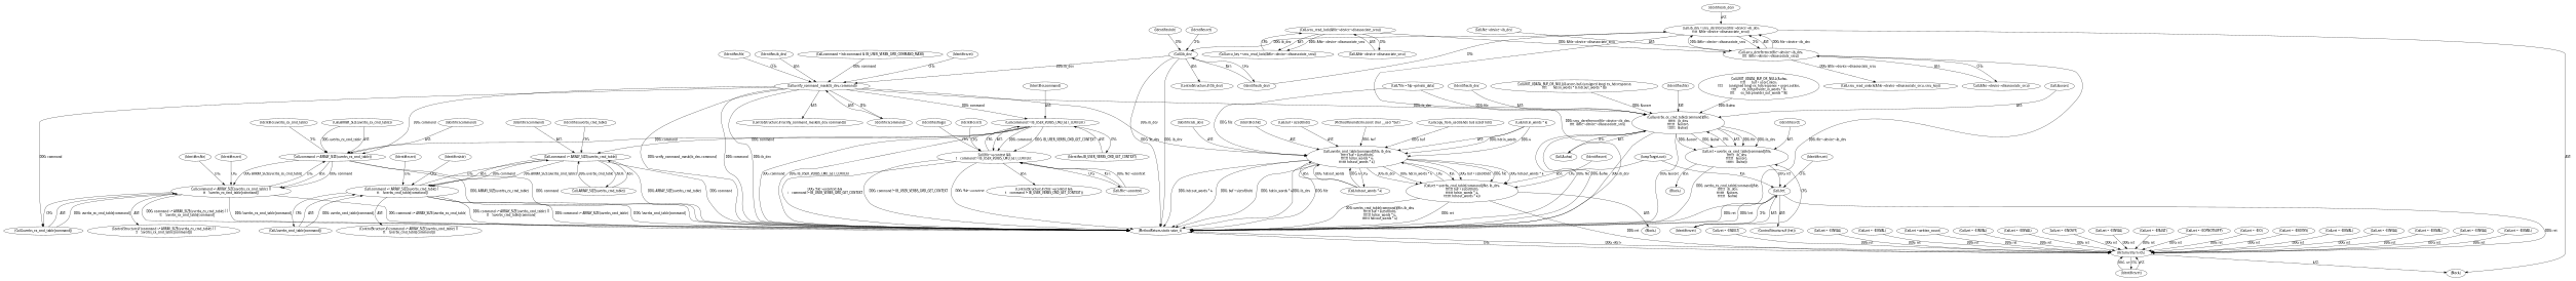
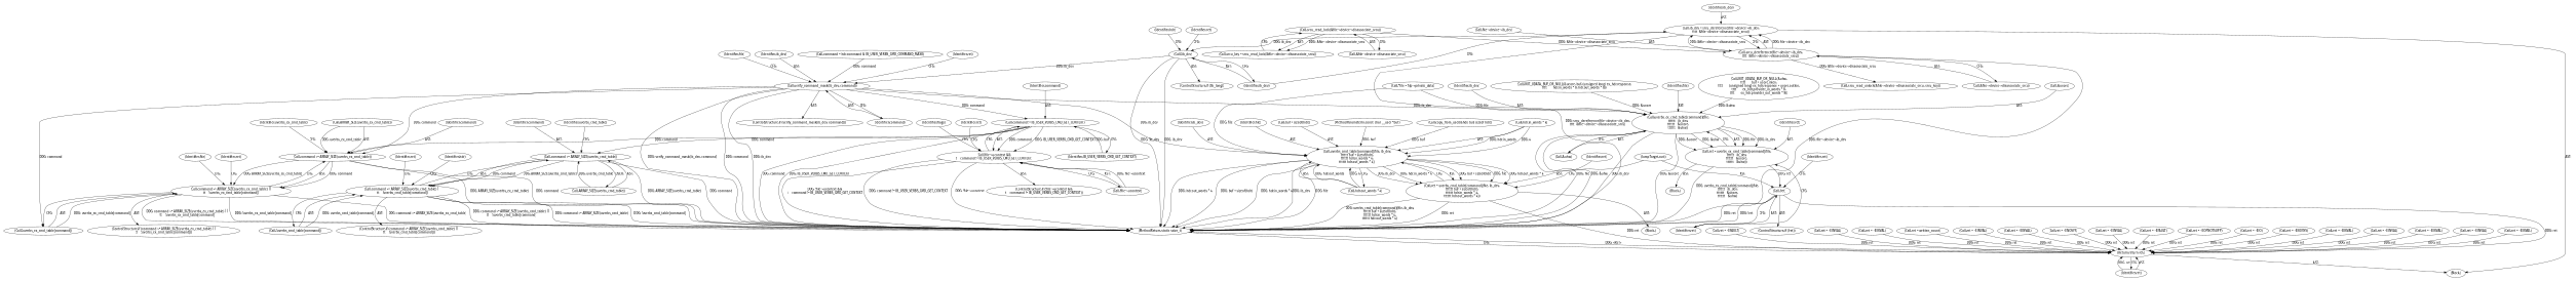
  digraph {
    fontname="Fira Sans"
    node [fontname="Fira Sans"]
    edge [fontname="Fira Sans"]
    n1 [label="(Call,ib_dev = srcu_dereference(file->device->ib_dev,\n\t\t\t\t  &file->device->disassociate_srcu))"]
    n2 [label="(Call,srcu_dereference(file->device->ib_dev,\n\t\t\t\t  &file->device->disassociate_srcu))"]
    n3 [label="(Call,!ib_dev)"]
    n4 [label="(Block,)"]
    n5 [label="(MethodReturn,static ssize_t)"]
    n6 [label="(Call,srcu_read_unlock(&file->device->disassociate_srcu, srcu_key))"]
    n7 [label="(Call,&file->device->disassociate_srcu)"]
    n8 [label="(Call,verify_command_mask(ib_dev, command))"]
-   n9 [label="(ControlStructure,if (!ib_dev))"]
+   n9 [label="(ControlStructure,if (!ib_long))"]
    n10 [label="(Identifier,ib_dev)"]
    n11 [label="(Return,return ret;)"]
    n12 [label="(Call,srcu_read_lock(&file->device->disassociate_srcu))"]
    n13 [label="(Call,srcu_key = srcu_read_lock(&file->device->disassociate_srcu))"]
    n14 [label="(Call,&file->device->disassociate_srcu)"]
    n15 [label="(Call,command != IB_USER_VERBS_CMD_GET_CONTEXT)"]
    n16 [label="(Call,command >= ARRAY_SIZE(uverbs_ex_cmd_table))"]
    n17 [label="(Call,uverbs_cmd_table[command](file, ib_dev,\n\t\t\t\t\t\t buf + sizeof(hdr),\n\t\t\t\t\t\t hdr.in_words * 4,\n\t\t\t\t\t\t hdr.out_words * 4))"]
    n18 [label="(Call,uverbs_ex_cmd_table[command](file,\n\t\t\t\t\t\t   ib_dev,\n\t\t\t\t\t\t   &ucore,\n\t\t\t\t\t\t   &uhw))"]
    n19 [label="(ControlStructure,if (verify_command_mask(ib_dev, command)))"]
    n20 [label="(Identifier,command)"]
    n21 [label="(Call,!uverbs_ex_cmd_table[command])"]
    n22 [label="(Call,command >= ARRAY_SIZE(uverbs_cmd_table))"]
    n23 [label="(Call,!file->ucontext &&\n\t    command != IB_USER_VERBS_CMD_GET_CONTEXT)"]
    n24 [label="(Identifier,IB_USER_VERBS_CMD_GET_CONTEXT)"]
    n25 [label="(Call,command >= ARRAY_SIZE(uverbs_cmd_table) ||\n\t\t    !uverbs_cmd_table[command])"]
    n26 [label="(Call,ARRAY_SIZE(uverbs_cmd_table))"]
    n27 [label="(Call,command >= ARRAY_SIZE(uverbs_ex_cmd_table) ||\n\t\t    !uverbs_ex_cmd_table[command])"]
    n28 [label="(Call,ret = uverbs_cmd_table[command](file, ib_dev,\n\t\t\t\t\t\t buf + sizeof(hdr),\n\t\t\t\t\t\t hdr.in_words * 4,\n\t\t\t\t\t\t hdr.out_words * 4))"]
    n29 [label="(Call,hdr.out_words * 4)"]
    n30 [label="(Call,ret = uverbs_ex_cmd_table[command](file,\n\t\t\t\t\t\t   ib_dev,\n\t\t\t\t\t\t   &ucore,\n\t\t\t\t\t\t   &uhw))"]
    n31 [label="(Call,&uhw)"]
    n32 [label="(ControlStructure,if (!file->ucontext &&\n\t    command != IB_USER_VERBS_CMD_GET_CONTEXT))"]
    n33 [label="(Call,!file->ucontext)"]
    n34 [label="(Call,!uverbs_cmd_table[command])"]
    n35 [label="(ControlStructure,if (command >= ARRAY_SIZE(uverbs_cmd_table) ||\n\t\t    !uverbs_cmd_table[command]))"]
    n36 [label="(ControlStructure,if (command >= ARRAY_SIZE(uverbs_ex_cmd_table) ||\n\t\t    !uverbs_ex_cmd_table[command]))"]
    n37 [label="(Call,ARRAY_SIZE(uverbs_ex_cmd_table))"]
    n38 [label="(Block,)"]
    n39 [label="(Identifier,ret)"]
    n40 [label="(Call,!ret)"]
    n41 [label="(Block,)"]
    n42 [label="(Identifier,ret)"]
    n43 [label="(ControlStructure,if (!ret))"]
    n44 [label="(Call,ret = -EFAULT)"]
    n45 [label="(Call,ret = -EINVAL)"]
    n46 [label="(Call,INIT_UDATA_BUF_OR_NULL(&uhw,\n\t\t\t\t       buf + ucore.inlen,\n\t\t\t\t       (unsigned long) ex_hdr.response + ucore.outlen,\n\t\t\t\t       ex_hdr.provider_in_words * 8,\n\t\t\t\t       ex_hdr.provider_out_words * 8))"]
    n47 [label="(Identifier,uverbs_cmd_table)"]
    n48 [label="(Call,ret = -EINVAL)"]
    n49 [label="(Call,ret = written_count)"]
    n50 [label="(Identifier,ib_dev)"]
    n51 [label="(Call,ret = -EINVAL)"]
    n52 [label="(Call,*file = filp->private_data)"]
    n53 [label="(Identifier,ib_dev)"]
    n54 [label="(Identifier,ret)"]
    n55 [label="(Identifier,hdr)"]
    n56 [label="(Identifier,ib_dev)"]
    n57 [label="(Call,command = hdr.command & IB_USER_VERBS_CMD_COMMAND_MASK)"]
    n58 [label="(JumpTarget,out:)"]
    n59 [label="(Call,ret = -EINVAL)"]
    n60 [label="(Identifier,ret)"]
    n61 [label="(Call,ret = -ENOSYS)"]
    n62 [label="(Identifier,ret)"]
    n63 [label="(Call,ret = -EINVAL)"]
    n64 [label="(Identifier,ret)"]
    n65 [label="(Identifier,ret)"]
    n66 [label="(Identifier,flags)"]
    n67 [label="(Call,ret = -EFAULT)"]
    n68 [label="(Call,ret = -EOPNOTSUPP)"]
    n69 [label="(Call,&ucore)"]
    n70 [label="(Identifier,file)"]
    n71 [label="(Identifier,command)"]
    n72 [label="(Identifier,file)"]
    n73 [label="(Identifier,ib_dev)"]
    n74 [label="(Call,file->device->ib_dev)"]
    n75 [label="(Call,buf + sizeof(hdr))"]
    n76 [label="(Call,ret = -EIO)"]
    n77 [label="(Identifier,command)"]
    n78 [label="(Call,ret = -ENOSYS)"]
    n79 [label="(Call,ret = -EINVAL)"]
    n80 [label="(Identifier,uverbs_ex_cmd_table)"]
    n81 [label="(Identifier,file)"]
    n82 [label="(Identifier,ret)"]
    n83 [label="(Identifier,ret)"]
    n84 [label="(Call,INIT_UDATA_BUF_OR_NULL(&ucore, buf, (unsigned long) ex_hdr.response,\n\t\t\t\t       hdr.in_words * 8, hdr.out_words * 8))"]
    n85 [label="(Identifier,hdr)"]
    n86 [label="(Identifier,file)"]
    n87 [label="(MethodParameterIn,const char __user *buf)"]
    n88 [label="(Identifier,command)"]
    n89 [label="(Call,ret = -EINVAL)"]
    n90 [label="(Identifier,ret)"]
    n91 [label="(Call,copy_from_user(&hdr, buf, sizeof hdr))"]
    n92 [label="(Call,ret = -EINVAL)"]
    n93 [label="(Call,ret = -EINVAL)"]
    n94 [label="(Call,ret = -EINVAL)"]
    n95 [label="(Call,hdr.in_words * 4)"]
    n1 -> n2 [label="CFG: "]
    n1 -> n3 [label="DDG: ib_dev"]
    n1 -> n4 [label="AST: "]
    n1 -> n5 [label="DDG: srcu_dereference(file->device->ib_dev,\n\t\t\t\t  &file->device->disassociate_srcu)"]
    n2 -> n1 [label="AST: "]
    n2 -> n1 [label="DDG: file->device->ib_dev"]
    n2 -> n1 [label="DDG: &file->device->disassociate_srcu"]
    n2 -> n5 [label="DDG: file->device->ib_dev"]
    n2 -> n6 [label="DDG: &file->device->disassociate_srcu"]
    n2 -> n7 [label="CFG: "]
    n3 -> n5 [label="DDG: !ib_dev"]
    n3 -> n5 [label="DDG: ib_dev"]
    n3 -> n8 [label="DDG: ib_dev"]
    n3 -> n9 [label="AST: "]
    n3 -> n10 [label="CFG: "]
    n5 -> n11 [label="CFG: "]
    n7 -> n2 [label="AST: "]
    n8 -> n5 [label="DDG: verify_command_mask(ib_dev, command)"]
    n8 -> n5 [label="DDG: command"]
    n8 -> n5 [label="DDG: ib_dev"]
    n8 -> n15 [label="DDG: command"]
    n8 -> n16 [label="DDG: command"]
    n8 -> n17 [label="DDG: ib_dev"]
    n8 -> n18 [label="DDG: ib_dev"]
    n8 -> n19 [label="AST: "]
    n8 -> n20 [label="CFG: "]
    n8 -> n21 [label="DDG: command"]
    n10 -> n1 [label="CFG: "]
    n10 -> n3 [label="AST: "]
    n11 -> n4 [label="AST: "]
    n11 -> n5 [label="DDG: <RET>"]
    n11 -> n39 [label="CFG: "]
    n12 -> n2 [label="DDG: &file->device->disassociate_srcu"]
    n12 -> n13 [label="AST: "]
    n12 -> n13 [label="DDG: &file->device->disassociate_srcu"]
    n12 -> n14 [label="CFG: "]
    n13 -> n12 [label="CFG: "]
    n14 -> n12 [label="AST: "]
    n15 -> n5 [label="DDG: command"]
    n15 -> n5 [label="DDG: IB_USER_VERBS_CMD_GET_CONTEXT"]
    n15 -> n16 [label="DDG: command"]
    n15 -> n22 [label="DDG: command"]
    n15 -> n23 [label="AST: "]
    n15 -> n23 [label="DDG: command"]
    n15 -> n23 [label="DDG: IB_USER_VERBS_CMD_GET_CONTEXT"]
    n15 -> n24 [label="CFG: "]
    n16 -> n5 [label="DDG: ARRAY_SIZE(uverbs_ex_cmd_table)"]
    n16 -> n5 [label="DDG: command"]
    n16 -> n27 [label="AST: "]
    n16 -> n27 [label="DDG: command"]
    n16 -> n27 [label="DDG: ARRAY_SIZE(uverbs_ex_cmd_table)"]
    n17 -> n5 [label="DDG: hdr.out_words * 4"]
    n17 -> n5 [label="DDG: buf + sizeof(hdr)"]
    n17 -> n5 [label="DDG: hdr.in_words * 4"]
    n17 -> n5 [label="DDG: ib_dev"]
    n17 -> n5 [label="DDG: file"]
    n17 -> n28 [label="AST: "]
    n17 -> n28 [label="DDG: buf + sizeof(hdr)"]
    n17 -> n28 [label="DDG: file"]
    n17 -> n28 [label="DDG: hdr.out_words * 4"]
    n17 -> n28 [label="DDG: ib_dev"]
    n17 -> n28 [label="DDG: hdr.in_words * 4"]
    n17 -> n29 [label="CFG: "]
    n18 -> n5 [label="DDG: &ucore"]
    n18 -> n5 [label="DDG: file"]
    n18 -> n5 [label="DDG: &uhw"]
    n18 -> n5 [label="DDG: ib_dev"]
    n18 -> n30 [label="AST: "]
    n18 -> n30 [label="DDG: file"]
    n18 -> n30 [label="DDG: ib_dev"]
    n18 -> n30 [label="DDG: &ucore"]
    n18 -> n30 [label="DDG: &uhw"]
    n18 -> n31 [label="CFG: "]
    n20 -> n8 [label="AST: "]
    n21 -> n27 [label="AST: "]
    n21 -> n27 [label="DDG: uverbs_ex_cmd_table[command]"]
    n22 -> n5 [label="DDG: ARRAY_SIZE(uverbs_cmd_table)"]
    n22 -> n5 [label="DDG: command"]
    n22 -> n25 [label="AST: "]
    n22 -> n25 [label="DDG: command"]
    n22 -> n25 [label="DDG: ARRAY_SIZE(uverbs_cmd_table)"]
    n22 -> n26 [label="USER: "]
    n23 -> n5 [label="DDG: command != IB_USER_VERBS_CMD_GET_CONTEXT"]
    n23 -> n5 [label="DDG: !file->ucontext"]
    n23 -> n5 [label="DDG: !file->ucontext &&\n\t    command != IB_USER_VERBS_CMD_GET_CONTEXT"]
    n23 -> n15 [label="CFG: "]
    n23 -> n32 [label="AST: "]
    n23 -> n33 [label="CFG: "]
-   n24 -> n15 [label="AST: "]
+   n24 -> n15 [label="DDG: buf"]
    n25 -> n5 [label="DDG: command >= ARRAY_SIZE(uverbs_cmd_table) ||\n\t\t    !uverbs_cmd_table[command]"]
    n25 -> n5 [label="DDG: command >= ARRAY_SIZE(uverbs_cmd_table)"]
    n25 -> n5 [label="DDG: !uverbs_cmd_table[command]"]
    n25 -> n22 [label="CFG: "]
    n25 -> n34 [label="CFG: "]
    n25 -> n35 [label="AST: "]
    n26 -> n22 [label="AST: "]
    n26 -> n22 [label="DDG: uverbs_cmd_table"]
    n27 -> n5 [label="DDG: command >= ARRAY_SIZE(uverbs_ex_cmd_table) ||\n\t\t    !uverbs_ex_cmd_table[command]"]
    n27 -> n5 [label="DDG: !uverbs_ex_cmd_table[command]"]
    n27 -> n5 [label="DDG: command >= ARRAY_SIZE(uverbs_ex_cmd_table)"]
    n27 -> n16 [label="CFG: "]
    n27 -> n21 [label="CFG: "]
    n27 -> n36 [label="AST: "]
    n28 -> n5 [label="DDG: ret"]
    n28 -> n5 [label="DDG: uverbs_cmd_table[command](file, ib_dev,\n\t\t\t\t\t\t buf + sizeof(hdr),\n\t\t\t\t\t\t hdr.in_words * 4,\n\t\t\t\t\t\t hdr.out_words * 4)"]
    n28 -> n11 [label="DDG: ret"]
    n28 -> n17 [label="CFG: "]
    n28 -> n38 [label="AST: "]
    n29 -> n17 [label="AST: "]
    n29 -> n17 [label="DDG: hdr.out_words"]
    n29 -> n17 [label="DDG: 4"]
    n30 -> n5 [label="DDG: uverbs_ex_cmd_table[command](file,\n\t\t\t\t\t\t   ib_dev,\n\t\t\t\t\t\t   &ucore,\n\t\t\t\t\t\t   &uhw)"]
    n30 -> n18 [label="CFG: "]
    n30 -> n40 [label="DDG: ret"]
    n30 -> n41 [label="AST: "]
    n31 -> n18 [label="AST: "]
    n33 -> n23 [label="AST: "]
    n33 -> n23 [label="DDG: file->ucontext"]
    n34 -> n25 [label="AST: "]
    n34 -> n25 [label="DDG: uverbs_cmd_table[command]"]
    n37 -> n16 [label="AST: "]
    n37 -> n16 [label="DDG: uverbs_ex_cmd_table"]
    n39 -> n11 [label="AST: "]
    n39 -> n11 [label="DDG: ret"]
    n40 -> n5 [label="DDG: ret"]
    n40 -> n5 [label="DDG: !ret"]
    n40 -> n11 [label="DDG: ret"]
    n40 -> n42 [label="CFG: "]
    n40 -> n43 [label="AST: "]
    n42 -> n30 [label="CFG: "]
    n42 -> n40 [label="AST: "]
    n44 -> n11 [label="DDG: ret"]
    n45 -> n11 [label="DDG: ret"]
    n46 -> n18 [label="DDG: &uhw"]
    n47 -> n22 [label="CFG: "]
    n48 -> n11 [label="DDG: ret"]
    n49 -> n11 [label="DDG: ret"]
    n50 -> n8 [label="AST: "]
    n51 -> n11 [label="DDG: ret"]
    n52 -> n17 [label="DDG: file"]
    n52 -> n18 [label="DDG: file"]
    n53 -> n17 [label="AST: "]
    n54 -> n25 [label="CFG: "]
    n55 -> n3 [label="CFG: "]
    n56 -> n1 [label="AST: "]
    n57 -> n8 [label="DDG: command"]
    n58 -> n28 [label="CFG: "]
    n58 -> n40 [label="AST: "]
    n59 -> n11 [label="DDG: ret"]
    n60 -> n28 [label="AST: "]
    n61 -> n11 [label="DDG: ret"]
    n62 -> n3 [label="CFG: "]
    n63 -> n11 [label="DDG: ret"]
    n64 -> n27 [label="CFG: "]
    n65 -> n8 [label="CFG: "]
    n66 -> n23 [label="CFG: "]
    n67 -> n11 [label="DDG: ret"]
    n68 -> n11 [label="DDG: ret"]
    n69 -> n18 [label="AST: "]
    n70 -> n8 [label="CFG: "]
    n71 -> n15 [label="AST: "]
    n72 -> n17 [label="AST: "]
    n73 -> n18 [label="AST: "]
    n74 -> n2 [label="AST: "]
    n75 -> n17 [label="AST: "]
    n76 -> n11 [label="DDG: ret"]
    n77 -> n16 [label="AST: "]
    n78 -> n11 [label="DDG: ret"]
    n79 -> n11 [label="DDG: ret"]
    n80 -> n16 [label="CFG: "]
    n81 -> n27 [label="CFG: "]
    n82 -> n23 [label="CFG: "]
    n83 -> n30 [label="AST: "]
    n84 -> n18 [label="DDG: &ucore"]
    n85 -> n25 [label="CFG: "]
    n86 -> n18 [label="AST: "]
    n87 -> n17 [label="DDG: buf"]
    n88 -> n22 [label="AST: "]
    n89 -> n11 [label="DDG: ret"]
    n90 -> n40 [label="CFG: "]
    n91 -> n17 [label="DDG: buf"]
    n92 -> n11 [label="DDG: ret"]
    n93 -> n11 [label="DDG: ret"]
    n94 -> n11 [label="DDG: ret"]
    n95 -> n17 [label="AST: "]
    n95 -> n17 [label="DDG: hdr.in_words"]
    n95 -> n17 [label="DDG: 4"]
  }
